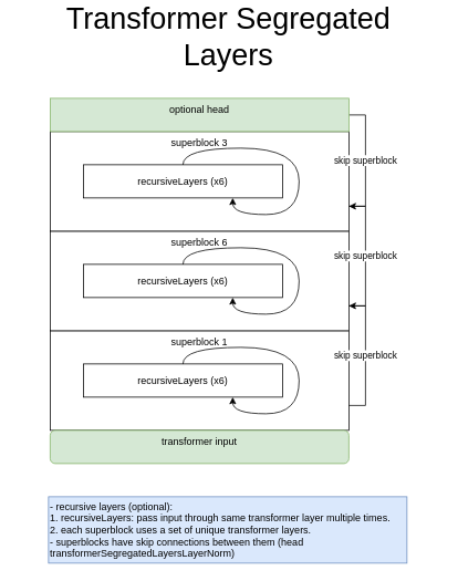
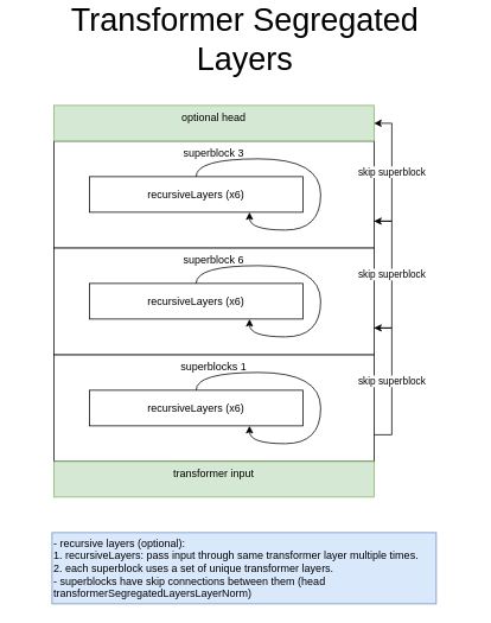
  <mxCell id="0" />
  <mxCell id="1" parent="0" />
- <mxCell id="2" value="superblock 1" style="rounded=0;whiteSpace=wrap;html=1;verticalAlign=top;" vertex="1" parent="1"><mxGeometry x="60" y="390" width="360" height="120" as="geometry" /></mxCell>
+ <mxCell id="2" value="superblocks 1" style="rounded=0;whiteSpace=wrap;html=1;verticalAlign=top;" vertex="1" parent="1"><mxGeometry x="60" y="390" width="360" height="120" as="geometry" /></mxCell>
  <mxCell id="3" value="superblock 6" style="rounded=0;whiteSpace=wrap;html=1;verticalAlign=top;" vertex="1" parent="1"><mxGeometry x="60" y="270" width="360" height="120" as="geometry" /></mxCell>
  <mxCell id="4" value="superblock 3" style="rounded=0;whiteSpace=wrap;html=1;verticalAlign=top;" vertex="1" parent="1"><mxGeometry x="60" y="150" width="360" height="120" as="geometry" /></mxCell>
  <mxCell id="5" value="skip superblock" style="edgeStyle=orthogonalEdgeStyle;rounded=0;orthogonalLoop=1;jettySize=auto;html=1;exitX=1;exitY=0.75;exitDx=0;exitDy=0;entryX=1;entryY=0.75;entryDx=0;entryDy=0;" edge="1" parent="1" source="2" target="3"><mxGeometry relative="1" as="geometry" /></mxCell>
- <mxCell id="6" value="skip superblock" style="edgeStyle=orthogonalEdgeStyle;rounded=0;orthogonalLoop=1;jettySize=auto;html=1;exitX=1;exitY=0.75;exitDx=0;exitDy=0;entryX=1;entryY=0.5;entryDx=0;entryDy=0;endArrow=none;" edge="1" parent="1" source="4" target="15"><mxGeometry relative="1" as="geometry" /></mxCell>
+ <mxCell id="6" value="skip superblock" style="edgeStyle=orthogonalEdgeStyle;rounded=0;orthogonalLoop=1;jettySize=auto;html=1;exitX=1;exitY=0.75;exitDx=0;exitDy=0;entryX=1;entryY=0.5;entryDx=0;entryDy=0;" edge="1" parent="1" source="4" target="15"><mxGeometry relative="1" as="geometry" /></mxCell>
  <mxCell id="7" value="skip superblock" style="edgeStyle=orthogonalEdgeStyle;rounded=0;orthogonalLoop=1;jettySize=auto;html=1;exitX=1;exitY=0.75;exitDx=0;exitDy=0;entryX=1;entryY=0.75;entryDx=0;entryDy=0;" edge="1" parent="1" source="3" target="4"><mxGeometry relative="1" as="geometry" /></mxCell>
  <mxCell id="8" value="recursiveLayers (x6)" style="rounded=0;whiteSpace=wrap;html=1;" vertex="1" parent="1"><mxGeometry x="100" y="190" width="240" height="40" as="geometry" /></mxCell>
  <mxCell id="9" style="edgeStyle=orthogonalEdgeStyle;rounded=0;orthogonalLoop=1;jettySize=auto;html=1;exitX=0.5;exitY=0;exitDx=0;exitDy=0;entryX=0.75;entryY=1;entryDx=0;entryDy=0;curved=1;" edge="1" parent="1" source="8" target="8"><mxGeometry relative="1" as="geometry" /></mxCell>
  <mxCell id="10" value="recursiveLayers (x6)" style="rounded=0;whiteSpace=wrap;html=1;" vertex="1" parent="1"><mxGeometry x="100" y="310" width="240" height="40" as="geometry" /></mxCell>
  <mxCell id="11" style="edgeStyle=orthogonalEdgeStyle;rounded=0;orthogonalLoop=1;jettySize=auto;html=1;exitX=0.5;exitY=0;exitDx=0;exitDy=0;entryX=0.75;entryY=1;entryDx=0;entryDy=0;curved=1;" edge="1" parent="1" source="10" target="10"><mxGeometry relative="1" as="geometry" /></mxCell>
  <mxCell id="12" value="&lt;font style=&quot;font-size: 36px;&quot;&gt;Transformer Segregated Layers&lt;/font&gt;" style="text;html=1;strokeColor=none;fillColor=none;align=center;verticalAlign=middle;whiteSpace=wrap;rounded=0;" vertex="1" parent="1"><mxGeometry x="20" y="20" width="510" height="30" as="geometry" /></mxCell>
  <mxCell id="13" value="recursiveLayers (x6)" style="rounded=0;whiteSpace=wrap;html=1;" vertex="1" parent="1"><mxGeometry x="100" y="430" width="240" height="40" as="geometry" /></mxCell>
  <mxCell id="14" style="edgeStyle=orthogonalEdgeStyle;rounded=0;orthogonalLoop=1;jettySize=auto;html=1;exitX=0.5;exitY=0;exitDx=0;exitDy=0;entryX=0.75;entryY=1;entryDx=0;entryDy=0;curved=1;" edge="1" parent="1" source="13" target="13"><mxGeometry relative="1" as="geometry" /></mxCell>
  <mxCell id="15" value="optional head" style="rounded=0;whiteSpace=wrap;html=1;fillColor=#d5e8d4;strokeColor=#82b366;verticalAlign=top;" vertex="1" parent="1"><mxGeometry x="60" y="110" width="360" height="40" as="geometry" /></mxCell>
- <mxCell id="16" value="transformer input" style="whiteSpace=wrap;html=1;fillColor=#d5e8d4;strokeColor=#82b366;verticalAlign=top;rounded=1;" vertex="1" parent="1"><mxGeometry x="60" y="510" width="360" height="40" as="geometry" /></mxCell>
+ <mxCell id="16" value="transformer input" style="rounded=0;whiteSpace=wrap;html=1;fillColor=#d5e8d4;strokeColor=#82b366;verticalAlign=top;" vertex="1" parent="1"><mxGeometry x="60" y="510" width="360" height="40" as="geometry" /></mxCell>
  <mxCell id="17" value="&lt;div align=&quot;left&quot;&gt;- recursive layers (optional):&lt;br&gt;&lt;/div&gt;&lt;div align=&quot;left&quot;&gt;1. recursiveLayers: pass input through same transformer layer multiple times. &lt;br&gt;&lt;/div&gt;&lt;div align=&quot;left&quot;&gt;2. each superblock uses a set of unique transformer layers.&lt;/div&gt;&lt;div align=&quot;left&quot;&gt;- superblocks have skip connections between them (head transformerSegregatedLayersLayerNorm)&lt;br&gt;&lt;/div&gt;" style="text;html=1;strokeColor=#6c8ebf;fillColor=#dae8fc;align=left;verticalAlign=middle;whiteSpace=wrap;rounded=0;" vertex="1" parent="1"><mxGeometry x="58" y="590" width="432" height="80" as="geometry" /></mxCell>
